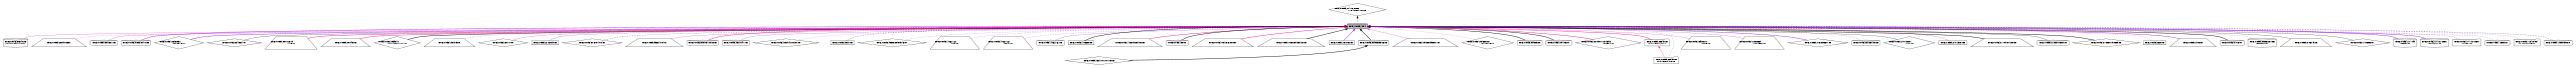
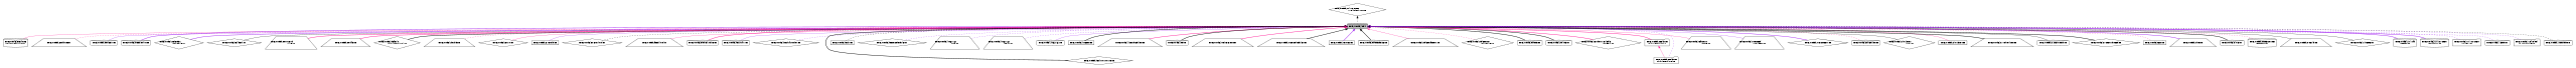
  digraph {
    node [color=black fillcolor=white fontname=Helvetica fontsize=10 shape=cylinder style=filled]
    edge [color=deeppink dir=back fontname=Helvetica fontsize=10 labelfontname=Helvetica labelfontsize=10 style=bold]
    n1 [fillcolor=grey75 fontcolor=black height=0.2 label="core/model/log.h" width=0.4]
    n2 [height=0.2 label="core/model/attribute\l-construction-list.cc" width=0.4]
    n3 [height=0.2 label="core/model/attribute.cc" shape=trapezium width=0.4]
    n4 [height=0.2 label="core/model/boolean.cc" width=0.4]
    n5 [height=0.2 label="core/model/breakpoint.cc" width=0.4]
    n6 [height=0.2 label="core/model/calendar\l-scheduler.cc" shape=diamond width=0.4]
    n7 [height=0.2 label="core/model/callback.cc" shape=diamond width=0.4]
    n8 [height=0.2 label="core/model/command\l-line.cc" shape=trapezium width=0.4]
    n9 [height=0.2 label="core/model/config.cc" shape=trapezium width=0.4]
    n10 [height=0.2 label="core/model/default\l-simulator-impl.cc" shape=diamond width=0.4]
    n11 [height=0.2 label="core/model/double.cc" shape=trapezium width=0.4]
    n12 [height=0.2 label="core/model/enum.cc" shape=diamond width=0.4]
    n13 [height=0.2 label="core/model/event-id.cc" shape=folder width=0.4]
    n14 [height=0.2 label="core/model/event-impl.cc" shape=diamond width=0.4]
    n15 [height=0.2 label="core/model/fatal-impl.cc" shape=trapezium width=0.4]
    n16 [height=0.2 label="core/model/global-value.cc" width=0.4]
    n17 [height=0.2 label="core/model/hash-fnv.cc" width=0.4]
    n18 [height=0.2 label="core/model/hash-function.cc" shape=diamond width=0.4]
    n19 [height=0.2 label="core/model/hash-murmur3.cc" shape=diamond width=0.4]
    n20 [height=0.2 label="core/model/hash.cc" shape=folder width=0.4]
    n21 [height=0.2 label="core/model/heap-scheduler.cc" shape=diamond width=0.4]
    n22 [height=0.2 label="core/model/int64x64\l-128.cc" shape=trapezium width=0.4]
    n23 [height=0.2 label="core/model/int64x64\l-cairo.cc" shape=trapezium width=0.4]
    n24 [height=0.2 label="core/model/int64x64.cc" width=0.4]
    n25 [height=0.2 label="core/model/integer.cc" shape=folder width=0.4]
    n26 [height=0.2 label="core/model/list-scheduler.cc" shape=trapezium width=0.4]
    n27 [height=0.2 label="core/model/log.cc" width=0.4]
    n28 [height=0.2 label="core/model/make-event.cc" shape=trapezium width=0.4]
    n29 [height=0.2 label="core/model/map-scheduler.cc" shape=trapezium width=0.4]
    n30 [height=0.2 label="core/model/names.cc" shape=folder width=0.4]
    n31 [height=0.2 label="core/model/object-base.cc" width=0.4]
    n32 [height=0.2 label="core/model/object-factory.cc" shape=trapezium width=0.4]
    n33 [height=0.2 label="core/model/object-ptr\l-container.cc" shape=diamond width=0.4]
    n34 [height=0.2 label="core/model/object.cc" width=0.4]
    n35 [height=0.2 label="core/model/pointer.cc" width=0.4]
    n36 [height=0.2 label="core/model/random-variable\l-stream.cc" shape=diamond width=0.4]
    n37 [height=0.2 label="core/model/realtime\l-simulator-impl.h" shape=folder width=0.4]
    n38 [height=0.2 label="core/model/realtime\l-simulator-impl.cc" shape=folder width=0.4]
    n39 [height=0.2 label="core/model/ref-count\l-base.cc" shape=trapezium width=0.4]
    n40 [height=0.2 label="core/model/rng-seed\l-manager.cc" shape=trapezium width=0.4]
    n41 [height=0.2 label="core/model/rng-stream.cc" shape=diamond width=0.4]
    n42 [height=0.2 label="core/model/scheduler.cc" width=0.4]
    n43 [height=0.2 label="core/model/simulator\l-impl.cc" shape=diamond width=0.4]
    n44 [height=0.2 label="core/model/simulator.cc" shape=folder width=0.4]
    n45 [height=0.2 label="core/model/synchronizer.cc" shape=trapezium width=0.4]
    n46 [height=0.2 label="core/model/system-path.cc" width=0.4]
    n47 [height=0.2 label="core/model/system-thread.cc" shape=diamond width=0.4]
    n48 [height=0.2 label="core/model/test.cc" shape=folder width=0.4]
    n49 [height=0.2 label="core/model/time.cc" shape=trapezium width=0.4]
    n50 [height=0.2 label="core/model/timer.cc" width=0.4]
    n51 [height=0.2 label="core/model/trace-source\l-accessor.cc" width=0.4]
    n52 [height=0.2 label="core/model/type-id.cc" shape=trapezium width=0.4]
    n53 [height=0.2 label="core/model/uinteger.cc" shape=diamond width=0.4]
    n54 [height=0.2 label="core/model/unix-fd\l-reader.cc" width=0.4]
    n55 [height=0.2 label="core/model/unix-system\l-condition.cc" width=0.4]
    n56 [height=0.2 label="core/model/unix-system\l-mutex.cc" shape=folder width=0.4]
    n57 [height=0.2 label="core/model/vector.cc" width=0.4]
    n58 [height=0.2 label="core/model/wall-clock\l-synchronizer.cc" shape=folder width=0.4]
    n59 [height=0.2 label="core/model/watchdog.cc" width=0.4]
    n60 [height=0.2 label="core/model/unix-system\l-wall-clock-ms.cc" shape=diamond width=0.4]
    n1 -> n2 [style=solid]
    n1 -> n3 [style=dashed]
    n1 -> n4 [color=purple style=solid]
    n1 -> n5 [color=purple]
    n1 -> n6 [color=purple]
    n1 -> n7 [color=black style=solid]
    n1 -> n8
    n1 -> n9
    n1 -> n10 [color=black]
    n1 -> n11 [style=dashed]
    n1 -> n12 [style=solid]
    n1 -> n13 [color=purple style=solid]
    n1 -> n14 [color=black style=dashed]
    n1 -> n15 [style=solid]
    n1 -> n16
    n1 -> n17 [color=purple style=solid]
    n1 -> n18 [color=purple style=dashed]
-   n31 -> n19 [color=black]
+   n1 -> n19 [color=black]
    n1 -> n20 [color=black style=dashed]
    n1 -> n21 [color=purple style=dashed]
    n1 -> n22 [color=purple style=dashed]
    n1 -> n23 [color=purple style=dashed]
    n1 -> n24 [color=purple style=solid]
    n1 -> n25 [color=black]
    n1 -> n26
    n1 -> n27 [color=black]
    n1 -> n28
    n1 -> n29 [color=black]
    n1 -> n30 [color=purple]
    n1 -> n31 [color=black]
    n1 -> n32 [style=solid]
    n1 -> n33 [style=dashed]
    n1 -> n34 [color=black]
    n1 -> n35 [color=black]
    n1 -> n36
    n1 -> n37
    n1 -> n38 [color=purple style=dashed]
    n1 -> n39 [style=solid]
    n1 -> n40 [color=purple style=solid]
    n1 -> n41 [color=purple]
    n1 -> n42 [style=dashed]
    n1 -> n43 [color=black style=solid]
    n1 -> n44 [style=solid]
    n1 -> n45 [color=black]
    n1 -> n46 [color=black style=solid]
    n1 -> n47 [color=black]
    n1 -> n48 [style=dashed]
    n1 -> n49 [color=purple]
    n1 -> n50 [color=black]
    n1 -> n51 [style=dashed]
    n1 -> n52 [color=black style=solid]
    n1 -> n53 [color=black style=solid]
    n1 -> n54 [color=purple]
    n1 -> n55 [color=purple]
    n1 -> n56 [color=purple style=dashed]
    n1 -> n57 [color=purple style=dashed]
    n1 -> n58 [color=purple style=dashed]
    n1 -> n59 [color=black style=dashed]
    n37 -> n38 [style=solid]
    n60 -> n1 [color=black style=dashed]
  }
